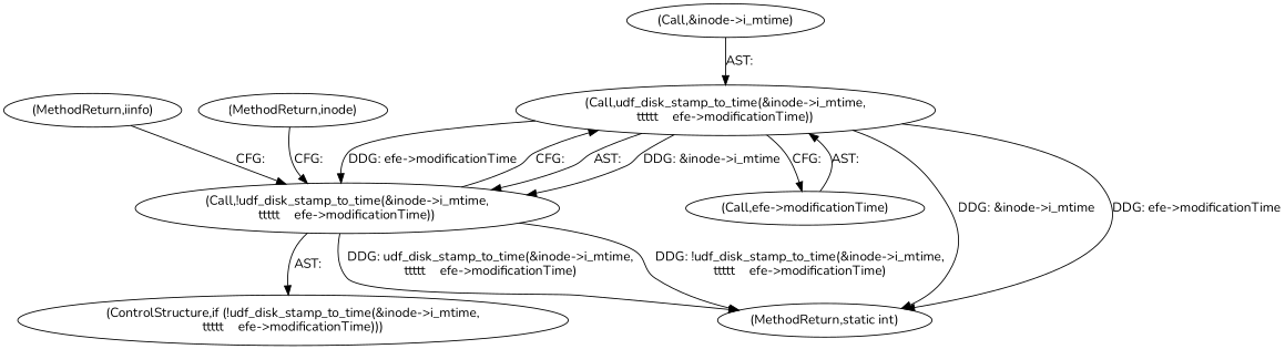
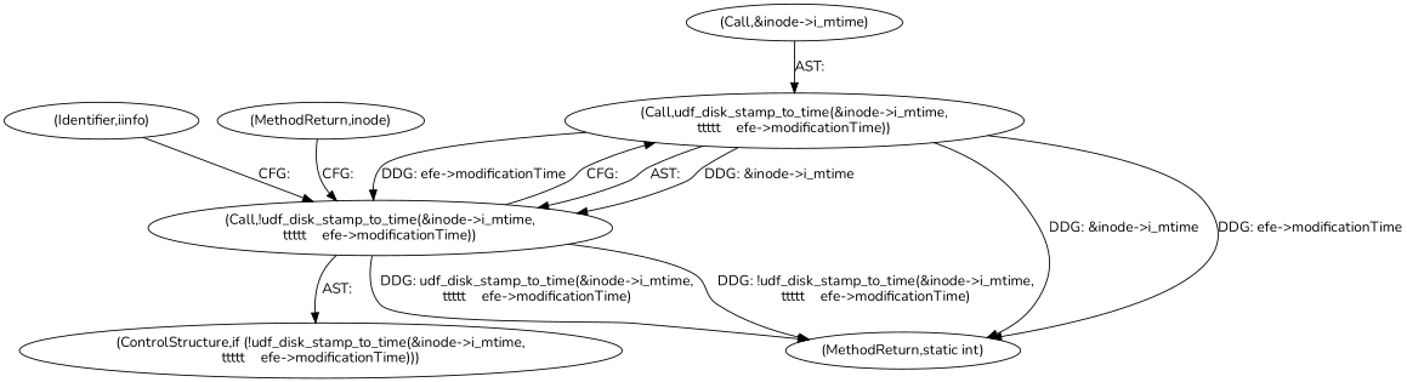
  digraph {
    fontname=Nunito
    node [fontname=Nunito]
    edge [fontname=Nunito]
    n1 [label="(Call,udf_disk_stamp_to_time(&inode->i_mtime,\n\t\t\t\t\t    efe->modificationTime))"]
    n2 [label="(Call,!udf_disk_stamp_to_time(&inode->i_mtime,\n\t\t\t\t\t    efe->modificationTime))"]
-   n3 [label="(Call,efe->modificationTime)"]
    n4 [label="(MethodReturn,static int)"]
    n5 [label="(ControlStructure,if (!udf_disk_stamp_to_time(&inode->i_mtime,\n\t\t\t\t\t    efe->modificationTime)))"]
    n6 [label="(Call,&inode->i_mtime)"]
-   n7 [label="(MethodReturn,iinfo)"]
+   n7 [label="(Identifier,iinfo)"]
    n8 [label="(MethodReturn,inode)"]
    n1 -> n2 [label="AST: "]
    n1 -> n2 [label="DDG: &inode->i_mtime"]
    n1 -> n2 [label="DDG: efe->modificationTime"]
-   n1 -> n3 [label="CFG: "]
    n1 -> n4 [label="DDG: &inode->i_mtime"]
    n1 -> n4 [label="DDG: efe->modificationTime"]
    n2 -> n1 [label="CFG: "]
    n2 -> n4 [label="DDG: udf_disk_stamp_to_time(&inode->i_mtime,\n\t\t\t\t\t    efe->modificationTime)"]
    n2 -> n4 [label="DDG: !udf_disk_stamp_to_time(&inode->i_mtime,\n\t\t\t\t\t    efe->modificationTime)"]
    n2 -> n5 [label="AST: "]
-   n3 -> n1 [label="AST: "]
    n6 -> n1 [label="AST: "]
    n7 -> n2 [label="CFG: "]
    n8 -> n2 [label="CFG: "]
  }
